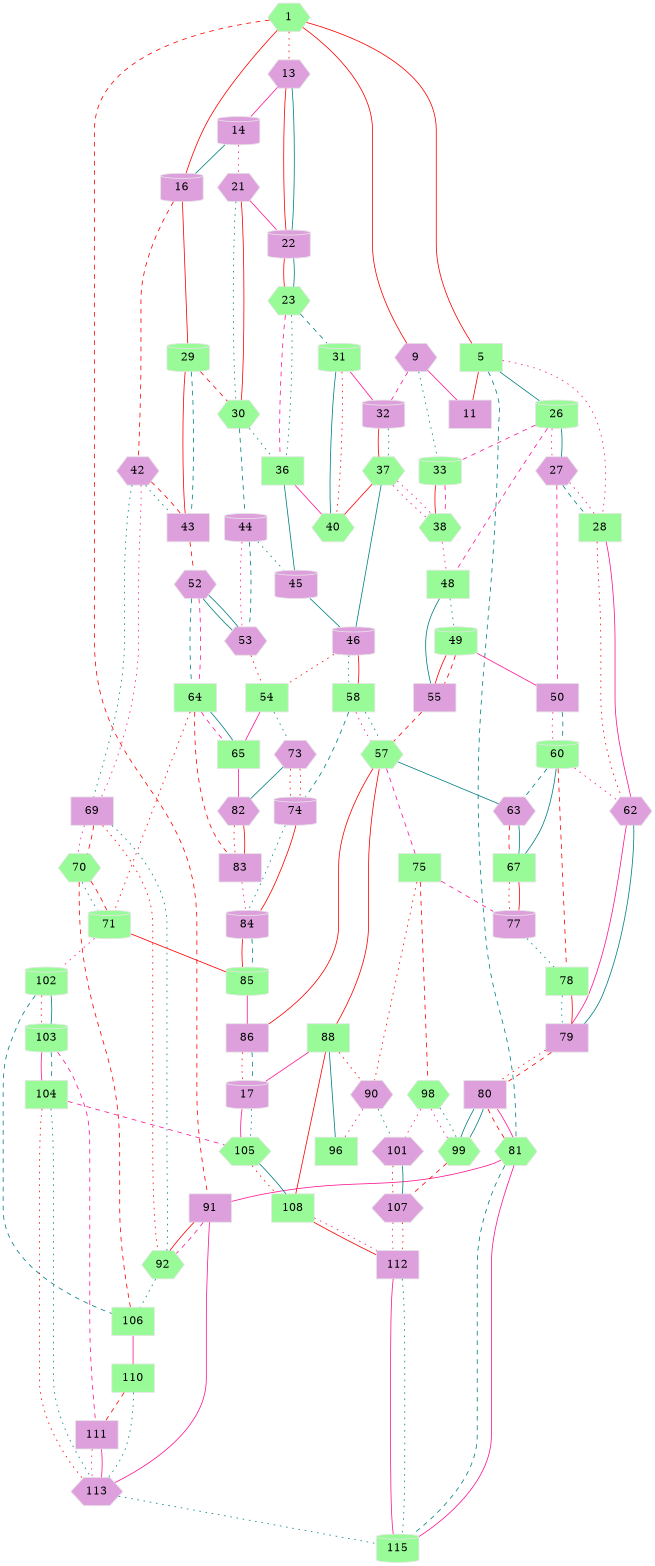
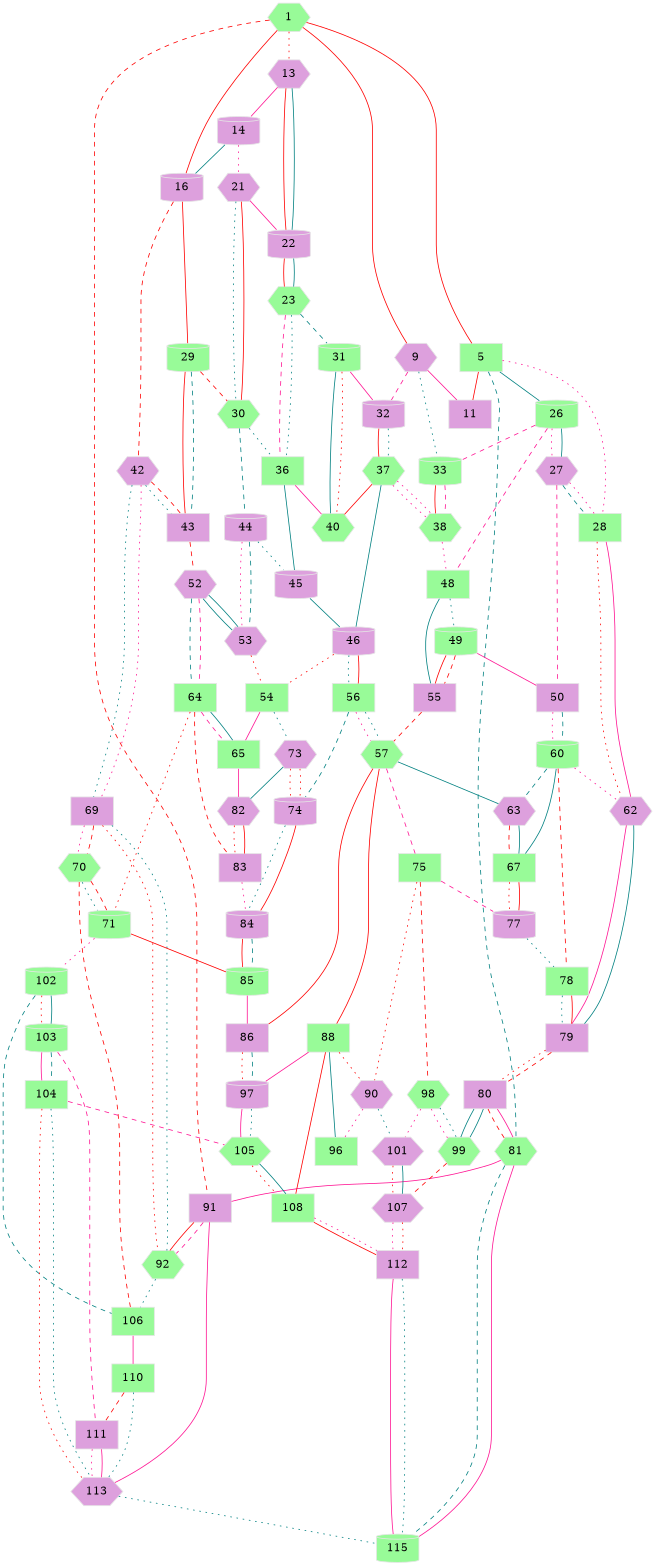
  graph {
    node [color=gray90 fillcolor=palegreen shape=box style=filled]
    edge [color=teal style=solid]
    1 [shape=hexagon super="+8+2"]
    5 [super="+6"]
    9 [fillcolor=plum shape=hexagon super="+10"]
    13 [fillcolor=plum shape=hexagon]
    16 [fillcolor=plum shape=cylinder super="+17"]
    91 [fillcolor=plum]
    11 [fillcolor=plum]
    26 [shape=cylinder super="+34"]
    28
    81 [shape=hexagon]
    32 [fillcolor=plum shape=cylinder]
    33 [shape=cylinder]
    14 [fillcolor=plum shape=cylinder super="+20"]
    22 [fillcolor=plum shape=cylinder]
    29 [shape=cylinder]
    42 [fillcolor=plum shape=hexagon]
    92 [shape=hexagon]
    113 [fillcolor=plum shape=hexagon super="+114"]
    27 [fillcolor=plum shape=hexagon]
    48 [super="+51"]
    62 [fillcolor=plum shape=hexagon]
    115 [shape=cylinder]
    37 [shape=hexagon super="+41"]
    38 [shape=hexagon]
    21 [fillcolor=plum shape=hexagon]
    23 [shape=hexagon super="+24"]
    30 [shape=hexagon super="+35"]
    43 [fillcolor=plum]
    69 [fillcolor=plum]
    31 [shape=cylinder]
    36 [super="+39"]
    44 [fillcolor=plum shape=cylinder]
    40 [shape=hexagon]
    45 [fillcolor=plum shape=cylinder]
    50 [fillcolor=plum]
    49 [shape=cylinder]
    55 [fillcolor=plum]
    60 [shape=cylinder super="+61"]
    79 [fillcolor=plum]
    52 [fillcolor=plum shape=hexagon]
    53 [fillcolor=plum shape=hexagon]
    46 [fillcolor=plum shape=cylinder super="+47"]
    54 [super="+66"]
-   56 [label=58]
+   56
    70 [shape=hexagon]
    64 [super="+72"]
    65
    73 [fillcolor=plum shape=hexagon]
    57 [shape=hexagon super="+58+87"]
    74 [fillcolor=plum shape=cylinder]
    63 [fillcolor=plum shape=hexagon]
    67
    78
    71 [shape=cylinder super="+93"]
    83 [fillcolor=plum]
    82 [fillcolor=plum shape=hexagon]
    75 [super="+76"]
    86 [fillcolor=plum]
    88 [super="+94+89"]
    84 [fillcolor=plum shape=cylinder]
    77 [fillcolor=plum shape=cylinder]
    90 [fillcolor=plum shape=hexagon super="+100"]
    98 [shape=hexagon]
-   97 [fillcolor=plum shape=cylinder label=17]
+   97 [fillcolor=plum shape=cylinder]
    96
    108
    80 [fillcolor=plum]
    85 [shape=cylinder]
    102 [shape=cylinder]
    106 [super="+109"]
    110
    103 [shape=cylinder]
    101 [fillcolor=plum shape=hexagon]
    99 [shape=hexagon]
    107 [fillcolor=plum shape=hexagon]
    105 [shape=hexagon]
    112 [fillcolor=plum]
    104
    111 [fillcolor=plum]
    1 -- 5 [color=red]
    1 -- 9 [color=red]
    1 -- 13 [color=red style=dotted]
    1 -- 16 [color=red]
    1 -- 91 [color=red style=dashed]
    5 -- 11 [color=red weight=2]
    5 -- 26
    5 -- 28 [color=deeppink style=dotted]
    5 -- 81 [style=dashed]
    9 -- 11 [color=deeppink]
    9 -- 32 [color=deeppink style=dashed]
    9 -- 33 [style=dotted]
    13 -- 14 [color=deeppink]
    13 -- 22 [color=red]
    13 -- 22
    16 -- 29 [color=red]
    16 -- 42 [color=red style=dashed]
    91 -- 92 [color=red]
    91 -- 92 [color=deeppink style=dashed]
    91 -- 113 [color=deeppink]
    26 -- 33 [color=deeppink style=dashed]
    26 -- 27 [color=deeppink style=dotted]
    26 -- 27
    26 -- 48 [color=deeppink style=dashed]
    28 -- 62 [color=red style=dotted]
    28 -- 62 [color=deeppink]
    81 -- 91 [color=deeppink]
    81 -- 115 [style=dashed]
    81 -- 115 [color=deeppink]
    32 -- 37 [color=red]
    32 -- 37 [style=dotted]
    33 -- 38 [color=red]
    33 -- 38 [color=deeppink style=dashed]
    14 -- 16
    14 -- 21 [color=deeppink style=dotted]
    22 -- 23 [color=red]
    22 -- 23
    29 -- 30 [color=red style=dashed]
    29 -- 43 [color=red]
    29 -- 43 [style=dashed]
    42 -- 43 [style=dotted]
    42 -- 43 [color=red style=dashed]
    42 -- 69 [style=dotted]
    42 -- 69 [color=deeppink style=dotted]
    92 -- 106 [style=dotted]
    113 -- 115 [style=dotted]
    27 -- 28 [style=dashed]
    27 -- 28 [color=deeppink style=dotted]
    27 -- 50 [color=deeppink style=dashed]
    48 -- 49 [style=dotted]
    48 -- 55
    62 -- 79 [color=deeppink]
    62 -- 79
    37 -- 38 [color=deeppink style=dotted]
    37 -- 38 [color=deeppink style=dotted]
    37 -- 40 [color=red]
    37 -- 46
    38 -- 48 [color=deeppink style=dotted]
    21 -- 22 [color=deeppink]
    21 -- 30 [style=dotted]
    21 -- 30 [color=red]
    23 -- 31 [style=dashed]
    23 -- 36 [color=deeppink style=dashed]
    23 -- 36 [style=dotted]
    30 -- 36 [style=dotted]
    30 -- 44 [style=dashed]
    43 -- 52 [color=red style=dashed]
    69 -- 92 [color=red style=dotted]
    69 -- 92 [style=dotted]
    69 -- 70 [color=deeppink style=dotted]
    69 -- 70 [color=red style=dashed]
    31 -- 32 [color=deeppink]
    31 -- 40
    31 -- 40 [color=red style=dotted]
    36 -- 40 [color=deeppink]
    36 -- 45
    44 -- 45 [style=dotted]
    44 -- 53 [color=deeppink style=dotted]
    44 -- 53 [style=dashed]
    45 -- 46
    50 -- 60 [color=deeppink style=dotted]
    50 -- 60 [style=dashed]
    49 -- 50 [color=deeppink]
    49 -- 55 [color=red]
    49 -- 55 [color=red style=dashed]
    55 -- 57 [color=red style=dashed]
    60 -- 62 [color=deeppink style=dotted]
    60 -- 63 [style=dashed]
    60 -- 67
    60 -- 78 [color=red style=dashed]
    79 -- 80 [color=red style=dotted]
    79 -- 80 [color=red style=dashed]
    52 -- 53
    52 -- 53
    52 -- 64 [style=dashed]
    52 -- 64 [color=deeppink style=dashed]
    53 -- 54 [color=red style=dotted]
    46 -- 54 [color=red style=dotted]
    46 -- 56 [style=dotted]
    46 -- 56 [color=red]
    54 -- 65 [color=deeppink]
    54 -- 73 [style=dotted]
    56 -- 57 [color=deeppink style=dotted]
    56 -- 57 [style=dotted]
    56 -- 74 [style=dashed]
    70 -- 71 [style=dotted]
    70 -- 71 [color=red style=dashed]
    70 -- 106 [color=red style=dashed]
    64 -- 65 [color=deeppink style=dashed]
    64 -- 65
    64 -- 71 [color=red style=dotted]
    64 -- 83 [color=red style=dashed]
    65 -- 82 [color=deeppink]
    73 -- 74 [color=red style=dotted]
    73 -- 74 [color=red style=dotted]
    73 -- 82
    57 -- 63
    57 -- 75 [color=deeppink style=dashed]
    57 -- 86 [color=red]
    57 -- 88 [color=red]
    74 -- 84 [style=dotted]
    74 -- 84 [color=red]
    63 -- 67 [color=red style=dashed]
    63 -- 67
    67 -- 77 [color=red style=dotted]
    67 -- 77 [color=red]
    78 -- 79 [style=dotted]
    78 -- 79 [color=red]
    71 -- 85 [color=red]
    71 -- 102 [color=deeppink style=dotted]
    83 -- 84 [color=deeppink style=dotted]
    82 -- 83 [color=red style=dotted]
    82 -- 83 [color=red]
    75 -- 77 [color=deeppink style=dashed]
    75 -- 90 [color=red style=dotted]
    75 -- 98 [color=red style=dashed]
    86 -- 97 [color=red style=dotted]
    86 -- 97 [style=dashed]
    88 -- 90 [color=red style=dotted]
    88 -- 97 [color=deeppink]
    88 -- 96 [weight=2]
    88 -- 108 [color=red]
    84 -- 85 [color=red]
    84 -- 85 [style=dashed]
    77 -- 78 [style=dotted]
    90 -- 96 [color=deeppink style=dotted]
    90 -- 101 [style=dotted]
    98 -- 101 [color=deeppink style=dotted]
    98 -- 99 [color=deeppink style=dotted]
    98 -- 99 [style=dotted]
    97 -- 105 [color=deeppink]
    97 -- 105 [style=dotted]
    108 -- 112 [color=red]
    108 -- 112 [color=deeppink style=dotted]
    80 -- 81 [color=red style=dashed]
    80 -- 81 [color=deeppink]
    80 -- 99
    80 -- 99
    85 -- 86 [color=deeppink]
    102 -- 106 [style=dashed]
    102 -- 103 [color=red style=dotted]
    102 -- 103
    106 -- 110 [color=deeppink]
    110 -- 113 [style=dotted]
    110 -- 111 [color=red style=dashed]
    103 -- 104 [color=deeppink]
    103 -- 104 [style=dashed]
    103 -- 111 [color=deeppink style=dashed]
    101 -- 107 [color=red style=dotted]
    101 -- 107
    99 -- 107 [color=red style=dashed]
    107 -- 112 [color=deeppink style=dotted]
    107 -- 112 [color=red style=dotted]
    105 -- 108 [color=red style=dotted]
    105 -- 108
    112 -- 115 [color=deeppink]
    112 -- 115 [style=dotted]
    104 -- 113 [color=red style=dotted]
    104 -- 113 [style=dotted]
    104 -- 105 [color=deeppink style=dashed]
    111 -- 113 [color=deeppink style=dotted]
    111 -- 113 [color=deeppink]
  }
